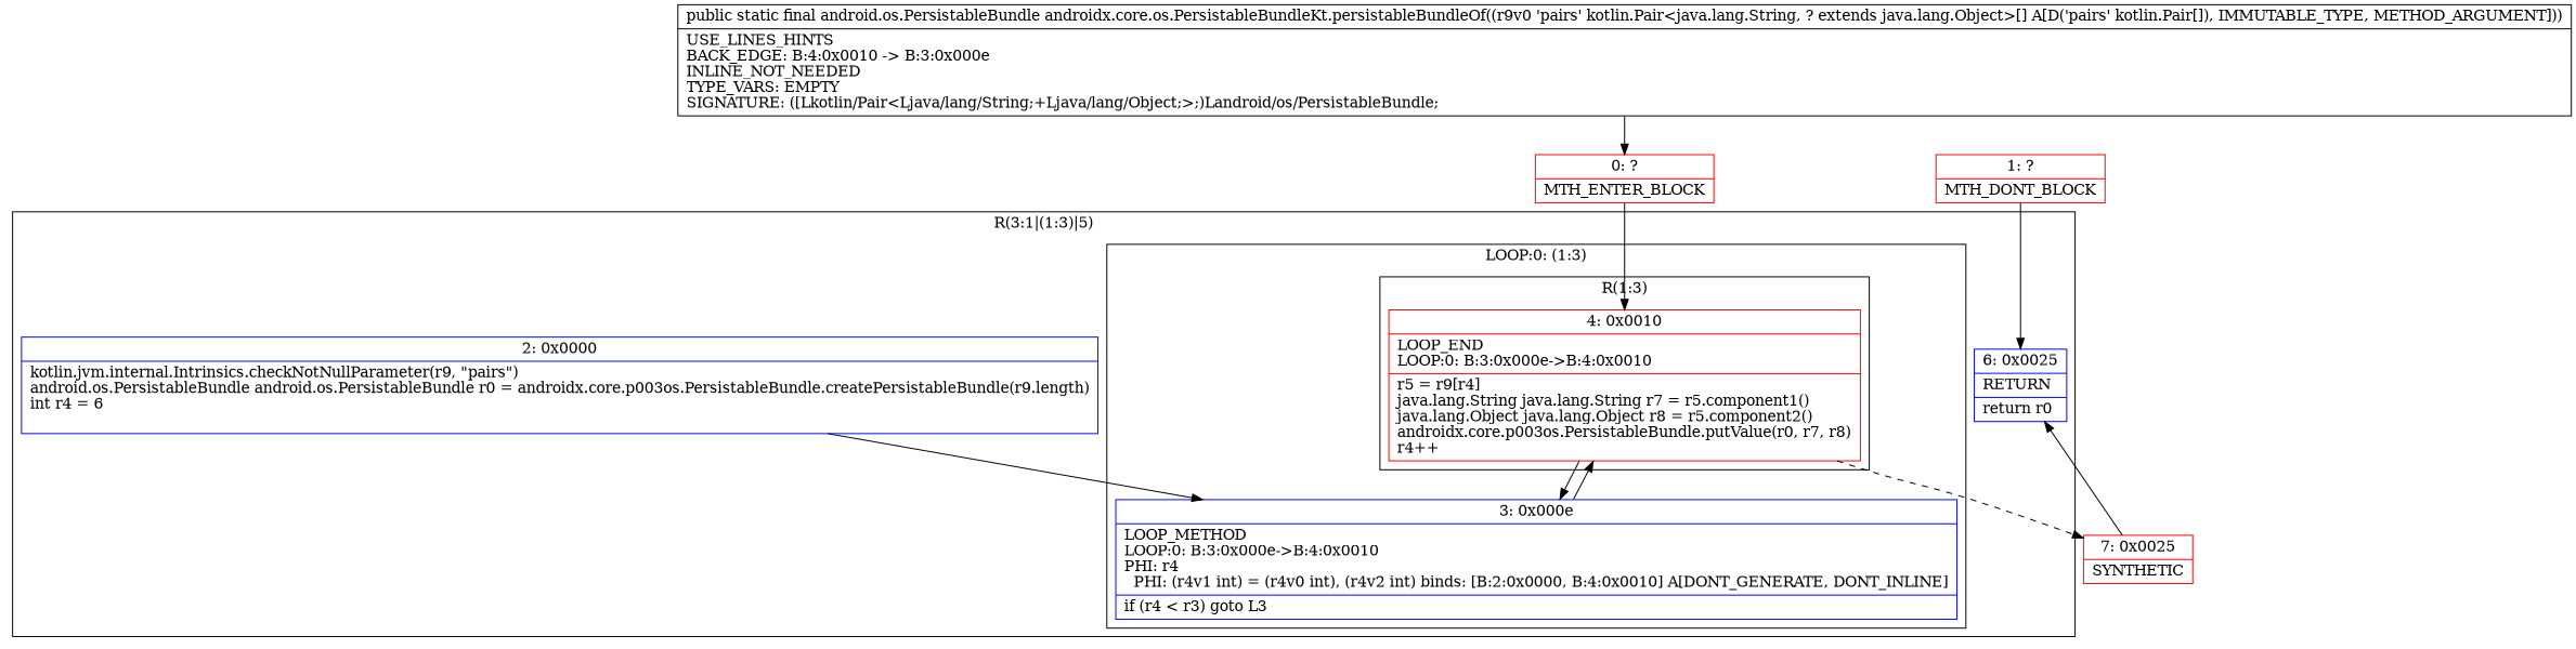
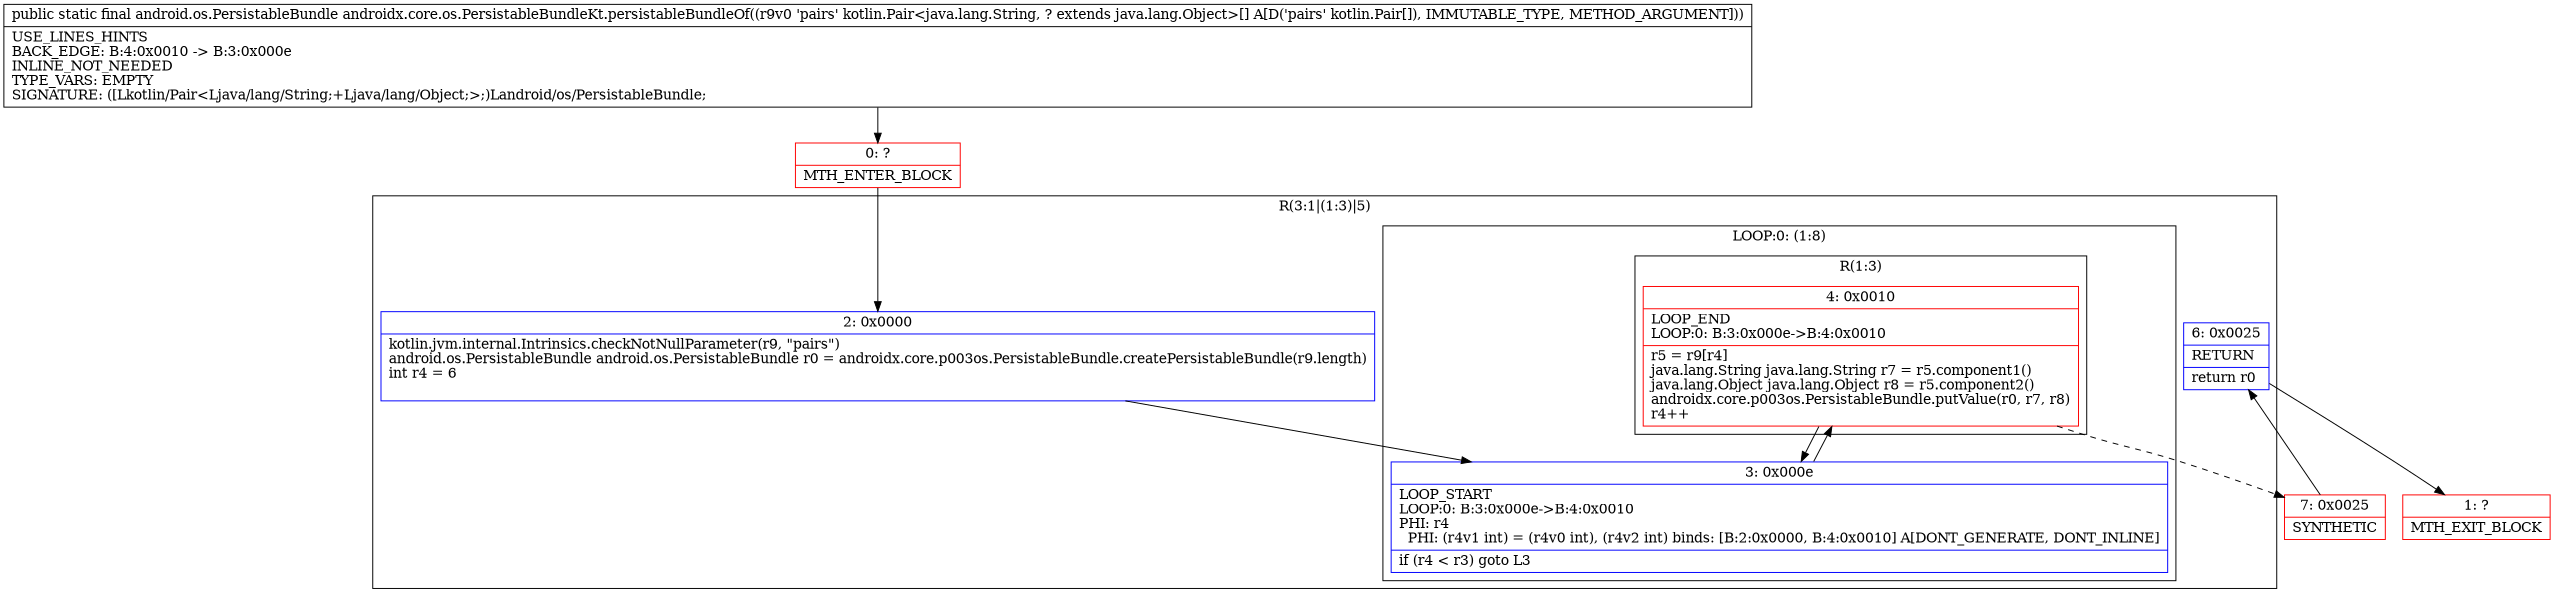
  digraph {
    node [color=red shape=record]
    n1 [label="{4\:\ 0x0010|LOOP_END\lLOOP:0: B:3:0x000e\-\>B:4:0x0010\l|r5 = r9[r4]\ljava.lang.String java.lang.String r7 = r5.component1()\ljava.lang.Object java.lang.Object r8 = r5.component2()\landroidx.core.p003os.PersistableBundle.putValue(r0, r7, r8)\lr4++\l}"]
-   n2 [color=blue label="{3\:\ 0x000e|LOOP_METHOD\lLOOP:0: B:3:0x000e\-\>B:4:0x0010\lPHI: r4 \l  PHI: (r4v1 int) = (r4v0 int), (r4v2 int) binds: [B:2:0x0000, B:4:0x0010] A[DONT_GENERATE, DONT_INLINE]\l|if (r4 \< r3) goto L3\l}"]
+   n2 [color=blue label="{3\:\ 0x000e|LOOP_START\lLOOP:0: B:3:0x000e\-\>B:4:0x0010\lPHI: r4 \l  PHI: (r4v1 int) = (r4v0 int), (r4v2 int) binds: [B:2:0x0000, B:4:0x0010] A[DONT_GENERATE, DONT_INLINE]\l|if (r4 \< r3) goto L3\l}"]
    n3 [color=blue label="{2\:\ 0x0000|kotlin.jvm.internal.Intrinsics.checkNotNullParameter(r9, \"pairs\")\landroid.os.PersistableBundle android.os.PersistableBundle r0 = androidx.core.p003os.PersistableBundle.createPersistableBundle(r9.length)\lint r4 = 6\l\l}"]
    n4 [color=blue label="{6\:\ 0x0025|RETURN\l|return r0\l}"]
    n5 [label="{7\:\ 0x0025|SYNTHETIC\l}"]
-   n6 [label="{1\:\ ?|MTH_DONT_BLOCK\l}"]
+   n6 [label="{1\:\ ?|MTH_EXIT_BLOCK\l}"]
    n7 [label="{0\:\ ?|MTH_ENTER_BLOCK\l}"]
    n8 [label="{public static final android.os.PersistableBundle androidx.core.os.PersistableBundleKt.persistableBundleOf((r9v0 'pairs' kotlin.Pair\<java.lang.String, ? extends java.lang.Object\>[] A[D('pairs' kotlin.Pair[]), IMMUTABLE_TYPE, METHOD_ARGUMENT]))  | USE_LINES_HINTS\lBACK_EDGE: B:4:0x0010 \-\> B:3:0x000e\lINLINE_NOT_NEEDED\lTYPE_VARS: EMPTY\lSIGNATURE: ([Lkotlin\/Pair\<Ljava\/lang\/String;+Ljava\/lang\/Object;\>;)Landroid\/os\/PersistableBundle;\l}" color=""]
    subgraph cluster_1 {
      label="R(3:1|(1:3)|5)"
      n3
      n4
      subgraph cluster_2 {
-       label="LOOP:0: (1:3)"
+       label="LOOP:0: (1:8)"
        n2
        subgraph cluster_3 {
          label="R(1:3)"
          n1
        }
      }
    }
    n1 -> n2
    n1 -> n5 [style=dashed]
    n2 -> n1
    n3 -> n2
-   n6 -> n4
+   n4 -> n6
    n5 -> n4
-   n7 -> n1
+   n7 -> n3
    n8 -> n7
  }
